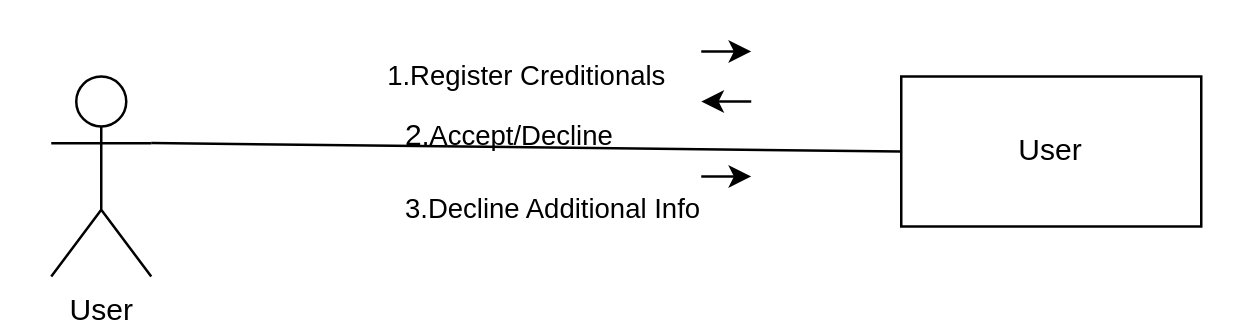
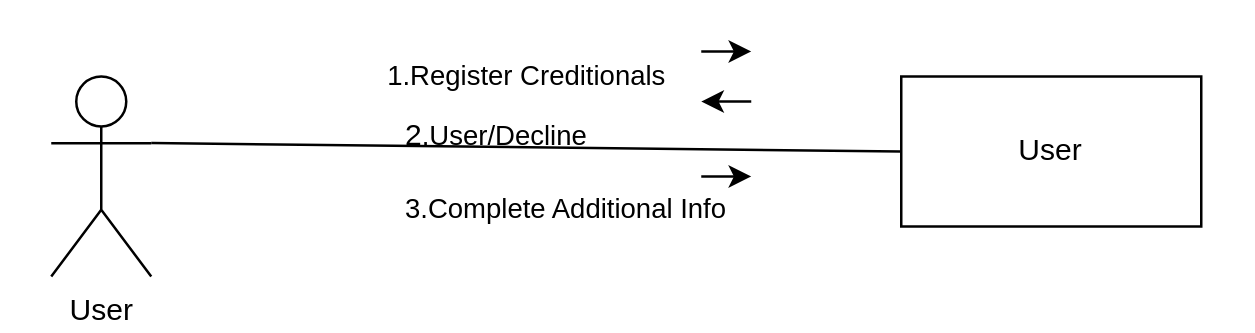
  <mxCell id="0" />
  <mxCell id="1" parent="0" />
  <mxCell id="2" value="&lt;div&gt;User&lt;/div&gt;" style="shape=umlActor;verticalLabelPosition=bottom;labelBackgroundColor=#ffffff;verticalAlign=top;html=1;outlineConnect=0;" vertex="1" parent="1"><mxGeometry x="20" y="30" width="40" height="80" as="geometry" /></mxCell>
  <mxCell id="3" value="&lt;div&gt;1.Register Creditionals&lt;br&gt;&lt;/div&gt;" style="endArrow=none;html=1;exitX=1;exitY=0.333;exitDx=0;exitDy=0;exitPerimeter=0;entryX=0;entryY=0.5;entryDx=0;entryDy=0;" edge="1" parent="1" source="2" target="4"><mxGeometry x="-0.002" y="28" width="50" height="50" relative="1" as="geometry"><mxPoint x="90" y="50" as="sourcePoint" /><mxPoint x="180" y="56.667" as="targetPoint" /><mxPoint as="offset" /></mxGeometry></mxCell>
  <mxCell id="4" value="User" style="rounded=0;whiteSpace=wrap;html=1;" vertex="1" parent="1"><mxGeometry x="360" y="30" width="120" height="60" as="geometry" /></mxCell>
  <mxCell id="5" value="" style="group" vertex="1" connectable="0" parent="1"><mxGeometry x="160" y="40" width="120" height="60" as="geometry" /></mxCell>
- <mxCell id="6" value="&lt;div&gt;2&lt;font style=&quot;font-size: 11px&quot;&gt;.Accept/Decline&lt;/font&gt;&lt;/div&gt;" style="text;html=1;" vertex="1" parent="5"><mxGeometry width="120" height="30" as="geometry" /></mxCell>
- <mxCell id="7" value="&lt;div style=&quot;font-size: 11px&quot;&gt;&lt;font style=&quot;font-size: 11px&quot;&gt;3.Decline Additional Info&lt;br&gt;&lt;/font&gt;&lt;/div&gt;&lt;div style=&quot;font-size: 11px&quot;&gt;&lt;font style=&quot;font-size: 11px&quot;&gt;&lt;br&gt;&lt;/font&gt;&lt;/div&gt;" style="text;html=1;" vertex="1" parent="5"><mxGeometry y="30" width="120" height="30" as="geometry" /></mxCell>
+ <mxCell id="6" value="&lt;div&gt;2&lt;font style=&quot;font-size: 11px&quot;&gt;.User/Decline&lt;/font&gt;&lt;/div&gt;" style="text;html=1;" vertex="1" parent="5"><mxGeometry width="120" height="30" as="geometry" /></mxCell>
+ <mxCell id="7" value="&lt;div style=&quot;font-size: 11px&quot;&gt;&lt;font style=&quot;font-size: 11px&quot;&gt;3.Complete Additional Info&lt;br&gt;&lt;/font&gt;&lt;/div&gt;&lt;div style=&quot;font-size: 11px&quot;&gt;&lt;font style=&quot;font-size: 11px&quot;&gt;&lt;br&gt;&lt;/font&gt;&lt;/div&gt;" style="text;html=1;" vertex="1" parent="5"><mxGeometry y="30" width="120" height="30" as="geometry" /></mxCell>
  <mxCell id="8" value="" style="endArrow=classic;html=1;" edge="1" parent="1"><mxGeometry width="50" height="50" relative="1" as="geometry"><mxPoint x="280" y="20" as="sourcePoint" /><mxPoint x="300" y="20" as="targetPoint" /></mxGeometry></mxCell>
  <mxCell id="9" value="" style="endArrow=classic;html=1;" edge="1" parent="1"><mxGeometry width="50" height="50" relative="1" as="geometry"><mxPoint x="280" y="70" as="sourcePoint" /><mxPoint x="300" y="70" as="targetPoint" /></mxGeometry></mxCell>
  <mxCell id="10" value="" style="endArrow=classic;html=1;" edge="1" parent="1"><mxGeometry width="50" height="50" relative="1" as="geometry"><mxPoint x="300" y="40" as="sourcePoint" /><mxPoint x="280" y="40" as="targetPoint" /></mxGeometry></mxCell>
